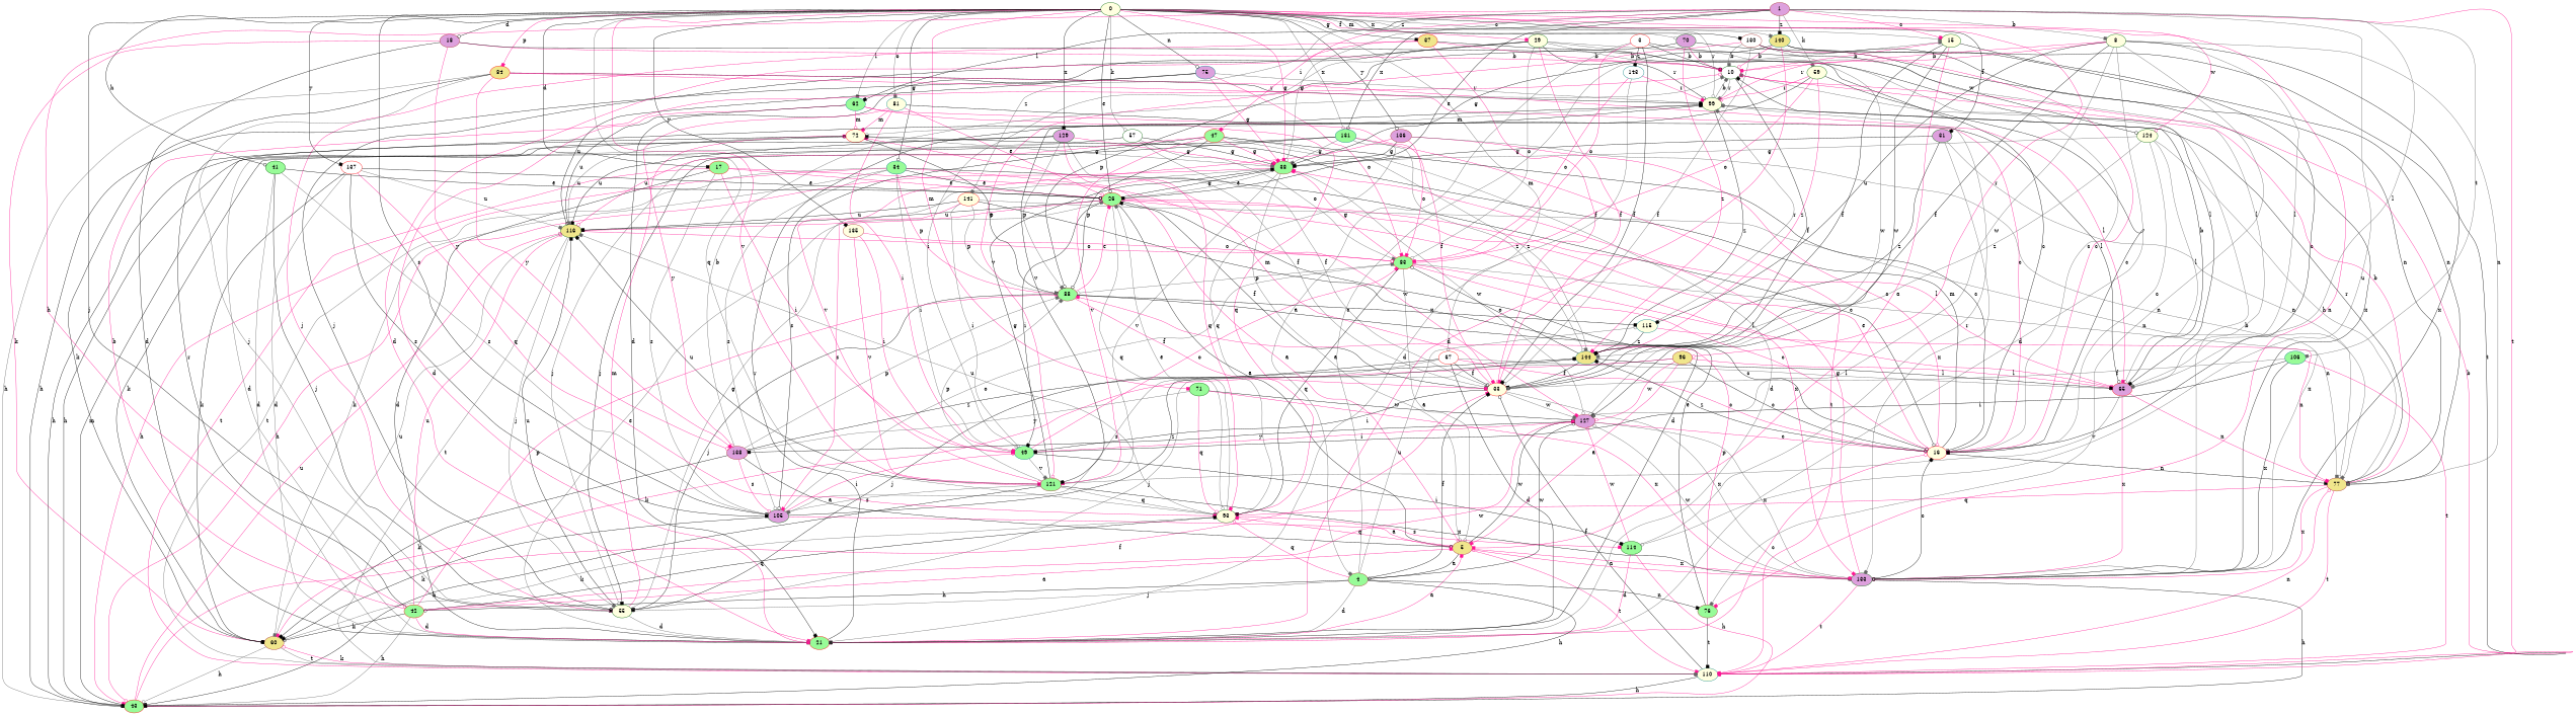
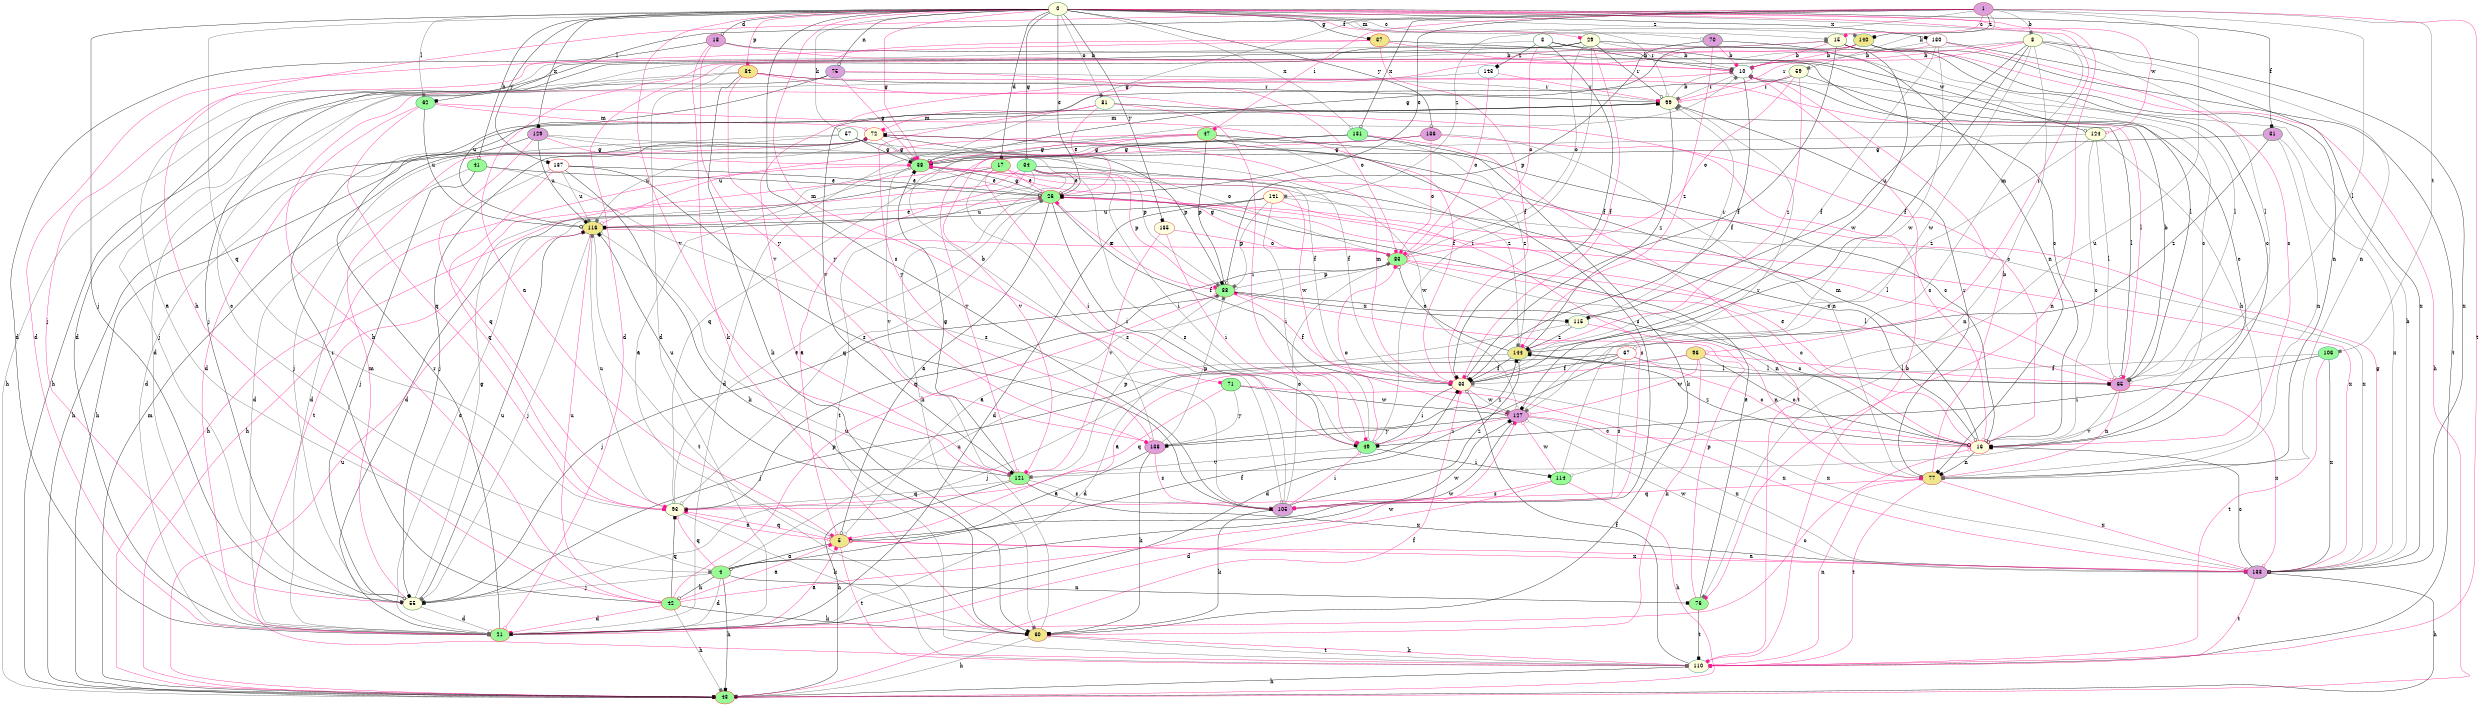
  strict digraph {
    node [color=darkgreen fillcolor=palegreen style=filled]
    edge [arrowhead=box color=black]
    0 [fillcolor=lightyellow]
    15 [fillcolor=lightyellow]
    17 [color=red]
    18 [color=brown fillcolor=plum]
    26 [color=red]
    29 [fillcolor=lightyellow]
    31 [fillcolor=plum]
    34 [color=teal]
    37 [color=red fillcolor=khaki]
    38 [color=brown]
    41
    55 [fillcolor=lightyellow]
    57 [fillcolor=white]
    62 [color=teal]
    67 [color=red fillcolor=white]
    70 [fillcolor=plum]
    71
    75 [color=teal fillcolor=plum]
    76 [color=brown]
    81 [color=teal fillcolor=lightyellow]
    84 [color=red fillcolor=khaki]
    93 [fillcolor=lightyellow]
    96 [color=brown fillcolor=khaki]
    99 [fillcolor=lightyellow]
    105 [fillcolor=plum]
    121 [color=brown]
    124 [fillcolor=lightyellow]
    129 [fillcolor=plum]
    130 [color=brown fillcolor=white]
    131 [color=teal]
    135 [color=brown fillcolor=lightyellow]
    136 [color=brown fillcolor=plum]
    137 [color=red fillcolor=white]
    140 [color=teal fillcolor=khaki]
    10 [fillcolor=white]
    33 [color=red fillcolor=lightyellow]
    43 [color=red]
    127 [color=brown fillcolor=plum]
    5 [color=brown fillcolor=khaki]
    16 [color=red fillcolor=lightyellow]
    110 [color=teal fillcolor=lightyellow]
    21 [color=red]
    49 [color=teal]
    60 [color=brown fillcolor=khaki]
    138 [color=brown fillcolor=plum]
    65 [color=red fillcolor=plum]
    133 [fillcolor=plum]
    116 [fillcolor=khaki]
    83 [color=red]
    77 [color=brown fillcolor=khaki]
    144 [color=teal fillcolor=khaki]
    88 [color=brown]
    72 [color=red fillcolor=lightyellow]
    1 [color=brown fillcolor=plum]
    8 [fillcolor=lightyellow]
    42 [color=red]
    47 [color=red]
    59 [fillcolor=lightyellow]
    106 [color=teal]
    114
    141 [color=red fillcolor=lightyellow]
    115 [color=teal fillcolor=lightyellow]
-   3 [color=red fillcolor=white]
+   3 [fillcolor=white]
    4 [color=brown]
    143 [color=teal fillcolor=white]
    0 -> 15 [color=gray40 label=c]
    0 -> 17 [label=d]
    0 -> 18 [arrowhead=odot label=d]
    0 -> 26 [arrowhead=odot label=e]
    0 -> 29 [color=deeppink label=f]
    0 -> 31 [label=f]
    0 -> 34 [arrowhead=odot label=g]
    0 -> 37 [label=g]
    0 -> 38 [color=deeppink label=g]
    0 -> 41 [arrowhead=odot label=h]
    0 -> 55 [label=j]
    0 -> 57 [arrowhead=odot color=gray40 label=k]
    0 -> 62 [color=gray40 label=l]
    0 -> 67 [arrowhead=odot color=gray40 label=m]
    0 -> 70 [arrowhead=odot color=gray40 label=m]
    0 -> 71 [color=deeppink label=m]
    0 -> 75 [arrowhead=odot label=n]
    0 -> 76 [color=deeppink label=n]
    0 -> 81 [color=gray40 label=o]
    0 -> 84 [color=deeppink label=p]
    0 -> 93 [color=gray40 label=q]
    0 -> 96 [arrowhead=odot color=deeppink label=r]
    0 -> 99 [arrowhead=odot color=gray40 label=r]
    0 -> 105 [arrowhead=odot label=s]
    0 -> 121 [color=deeppink label=v]
    0 -> 124 [arrowhead=odot color=deeppink label=w]
    0 -> 129 [label=x]
    0 -> 130 [label=x]
    0 -> 131 [arrowhead=odot color=gray40 label=x]
    0 -> 135 [label=y]
    0 -> 136 [arrowhead=odot label=y]
    0 -> 137 [label=y]
    0 -> 140 [color=gray40 label=z]
    15 -> 10 [color=deeppink label=b]
    15 -> 33 [arrowhead=odot label=f]
+   15 -> 43 [arrowhead=odot color=deeppink label=h]
    15 -> 127 [label=w]
    15 -> 5 [color=deeppink label=a]
    15 -> 16 [arrowhead=odot label=c]
    17 -> 26 [arrowhead=odot color=deeppink label=e]
    17 -> 105 [arrowhead=odot color=gray40 label=s]
    17 -> 127 [color=deeppink label=w]
    17 -> 110 [arrowhead=odot color=deeppink label=t]
    17 -> 21 [arrowhead=odot label=d]
    17 -> 49 [color=deeppink label=i]
    18 -> 10 [color=deeppink label=b]
    18 -> 16 [arrowhead=odot label=c]
    18 -> 21 [label=d]
    18 -> 60 [arrowhead=odot color=deeppink label=k]
    18 -> 138 [arrowhead=odot color=deeppink label=y]
    26 -> 38 [arrowhead=odot label=g]
    26 -> 93 [arrowhead=odot color=gray40 label=q]
    26 -> 33 [label=f]
    26 -> 5 [arrowhead=odot label=a]
    26 -> 49 [label=i]
    26 -> 65 [arrowhead=odot color=deeppink label=l]
    26 -> 133 [color=deeppink label=x]
    26 -> 116 [label=u]
    29 -> 55 [arrowhead=odot label=j]
    29 -> 99 [arrowhead=odot label=r]
    29 -> 10 [color=gray40 label=b]
    29 -> 33 [color=deeppink label=f]
    29 -> 16 [color=gray40 label=c]
    29 -> 21 [label=d]
    29 -> 49 [arrowhead=odot color=gray40 label=i]
    29 -> 65 [arrowhead=odot color=gray40 label=l]
    29 -> 83 [arrowhead=odot color=gray40 label=o]
    31 -> 38 [arrowhead=odot label=g]
    31 -> 133 [color=gray40 label=x]
    31 -> 77 [arrowhead=odot color=gray40 label=n]
    31 -> 144 [label=z]
    34 -> 26 [arrowhead=odot label=e]
    34 -> 105 [arrowhead=odot color=gray40 label=s]
    34 -> 43 [color=deeppink label=h]
    34 -> 5 [arrowhead=odot color=deeppink label=a]
    34 -> 16 [arrowhead=odot label=c]
    34 -> 110 [arrowhead=odot color=gray40 label=t]
    34 -> 49 [color=gray40 label=i]
    34 -> 60 [color=gray40 label=k]
    34 -> 88 [color=deeppink label=p]
    37 -> 55 [arrowhead=odot color=deeppink label=j]
    37 -> 10 [arrowhead=odot color=deeppink label=b]
    37 -> 33 [arrowhead=odot color=deeppink label=f]
    37 -> 21 [color=deeppink label=d]
    37 -> 65 [label=l]
    38 -> 26 [arrowhead=odot color=gray40 label=e]
    38 -> 121 [color=gray40 label=v]
    38 -> 43 [arrowhead=odot color=deeppink label=h]
    38 -> 127 [arrowhead=odot color=gray40 label=w]
    38 -> 5 [arrowhead=odot color=gray40 label=a]
    41 -> 26 [arrowhead=odot label=e]
    41 -> 55 [arrowhead=odot label=j]
    41 -> 105 [color=gray40 label=s]
    41 -> 21 [arrowhead=odot color=gray40 label=d]
    55 -> 38 [arrowhead=odot color=gray40 label=g]
    55 -> 21 [arrowhead=odot color=gray40 label=d]
    55 -> 116 [label=u]
    55 -> 72 [color=deeppink label=m]
    57 -> 38 [label=g]
    57 -> 55 [arrowhead=odot color=gray40 label=j]
    57 -> 33 [arrowhead=odot color=gray40 label=f]
    57 -> 21 [arrowhead=odot color=gray40 label=d]
    57 -> 83 [color=gray40 label=o]
    62 -> 93 [color=deeppink label=q]
    62 -> 33 [color=deeppink label=f]
    62 -> 21 [arrowhead=odot color=deeppink label=d]
    62 -> 116 [arrowhead=odot label=u]
    62 -> 72 [arrowhead=odot color=deeppink label=m]
    67 -> 55 [label=j]
    67 -> 105 [arrowhead=odot color=gray40 label=s]
    67 -> 33 [arrowhead=odot label=f]
    67 -> 16 [arrowhead=odot color=deeppink label=c]
    67 -> 21 [arrowhead=odot label=d]
    67 -> 65 [arrowhead=odot color=gray40 label=l]
    70 -> 10 [color=deeppink label=b]
    70 -> 77 [label=n]
    70 -> 144 [color=deeppink label=z]
    70 -> 88 [arrowhead=odot label=p]
    71 -> 93 [arrowhead=odot color=deeppink label=q]
    71 -> 127 [arrowhead=odot label=w]
    71 -> 138 [arrowhead=odot color=gray40 label=y]
    71 -> 133 [arrowhead=odot color=deeppink label=x]
    75 -> 38 [color=deeppink label=g]
    75 -> 99 [color=gray40 label=r]
    75 -> 43 [label=h]
    75 -> 116 [arrowhead=odot label=u]
    75 -> 83 [color=deeppink label=o]
    76 -> 26 [label=e]
    76 -> 110 [label=t]
    76 -> 88 [color=deeppink label=p]
    81 -> 26 [arrowhead=odot color=deeppink label=e]
    81 -> 49 [color=deeppink label=i]
    81 -> 138 [arrowhead=odot color=deeppink label=y]
    81 -> 65 [arrowhead=odot label=l]
    81 -> 72 [color=deeppink label=m]
    84 -> 55 [arrowhead=odot color=gray40 label=j]
    84 -> 99 [label=r]
    84 -> 43 [arrowhead=odot color=gray40 label=h]
    84 -> 16 [arrowhead=odot color=deeppink label=c]
    84 -> 60 [label=k]
    84 -> 138 [color=deeppink label=y]
    84 -> 65 [color=deeppink label=l]
    93 -> 26 [color=gray40 label=e]
    93 -> 5 [arrowhead=odot color=deeppink label=a]
    93 -> 60 [arrowhead=odot color=gray40 label=k]
    93 -> 116 [color=gray40 label=u]
    96 -> 55 [color=gray40 label=j]
    96 -> 127 [arrowhead=odot color=deeppink label=w]
    96 -> 5 [color=deeppink label=a]
    96 -> 16 [arrowhead=odot label=c]
    96 -> 60 [color=deeppink label=k]
    96 -> 65 [color=deeppink label=l]
    99 -> 10 [color=gray40 label=b]
    99 -> 144 [arrowhead=odot label=z]
    99 -> 72 [arrowhead=odot color=gray40 label=m]
    105 -> 49 [arrowhead=odot color=deeppink label=i]
    105 -> 60 [label=k]
    105 -> 83 [color=gray40 label=o]
    105 -> 144 [arrowhead=odot label=z]
    121 -> 38 [label=g]
    121 -> 93 [arrowhead=odot color=gray40 label=q]
    121 -> 105 [color=gray40 label=s]
    121 -> 43 [label=h]
    121 -> 133 [label=x]
    121 -> 116 [label=u]
    121 -> 88 [color=gray40 label=p]
    124 -> 38 [color=gray40 label=g]
    124 -> 16 [arrowhead=odot color=gray40 label=c]
    124 -> 65 [arrowhead=odot color=gray40 label=l]
    124 -> 77 [arrowhead=odot color=gray40 label=h]
    124 -> 144 [color=gray40 label=z]
    129 -> 38 [color=deeppink label=g]
    129 -> 93 [color=deeppink label=q]
    129 -> 33 [color=gray40 label=f]
    129 -> 43 [arrowhead=odot label=h]
    129 -> 116 [label=u]
    129 -> 88 [color=gray40 label=p]
    130 -> 121 [arrowhead=odot color=deeppink label=v]
    130 -> 10 [color=gray40 label=b]
    130 -> 33 [arrowhead=odot color=gray40 label=f]
    130 -> 127 [arrowhead=odot color=gray40 label=w]
    130 -> 16 [color=deeppink label=c]
    130 -> 133 [arrowhead=odot label=x]
    131 -> 38 [color=gray40 label=g]
    131 -> 55 [label=j]
    131 -> 93 [arrowhead=odot color=gray40 label=q]
    131 -> 110 [color=deeppink label=t]
    131 -> 60 [arrowhead=odot label=k]
    131 -> 144 [arrowhead=odot color=gray40 label=z]
    135 -> 121 [arrowhead=odot color=deeppink label=v]
    135 -> 49 [color=deeppink label=i]
    135 -> 83 [arrowhead=odot color=deeppink label=o]
    136 -> 38 [label=g]
    136 -> 121 [arrowhead=odot color=deeppink label=v]
    136 -> 16 [arrowhead=odot color=deeppink label=c]
    136 -> 83 [color=deeppink label=o]
    136 -> 77 [color=gray40 label=n]
    137 -> 26 [arrowhead=odot label=e]
    137 -> 93 [color=deeppink label=q]
    137 -> 105 [label=s]
    137 -> 21 [color=gray40 label=d]
    137 -> 60 [label=k]
    137 -> 116 [color=gray40 label=u]
    140 -> 38 [arrowhead=odot label=g]
    140 -> 10 [arrowhead=odot color=deeppink label=b]
    140 -> 110 [arrowhead=odot label=t]
    140 -> 21 [arrowhead=odot color=deeppink label=d]
    140 -> 77 [arrowhead=odot label=n]
    10 -> 99 [color=gray40 label=r]
    10 -> 33 [label=f]
    33 -> 127 [color=gray40 label=w]
    33 -> 49 [arrowhead=odot label=i]
    33 -> 133 [arrowhead=odot color=gray40 label=x]
    33 -> 72 [color=deeppink label=m]
    43 -> 33 [color=deeppink label=f]
    43 -> 116 [arrowhead=odot color=deeppink label=u]
    43 -> 72 [arrowhead=odot label=m]
    127 -> 16 [arrowhead=odot color=deeppink label=c]
    127 -> 49 [arrowhead=odot color=deeppink label=i]
    127 -> 138 [label=y]
    127 -> 133 [arrowhead=odot color=gray40 label=x]
    5 -> 93 [color=deeppink label=q]
    5 -> 127 [label=w]
    5 -> 110 [color=deeppink label=t]
    5 -> 133 [color=deeppink label=x]
    5 -> 4 [arrowhead=odot label=a]
    16 -> 26 [arrowhead=odot color=deeppink label=e]
    16 -> 77 [label=n]
    16 -> 144 [label=z]
    16 -> 72 [label=m]
    110 -> 10 [color=deeppink label=b]
    110 -> 33 [arrowhead=odot label=f]
    110 -> 43 [arrowhead=odot label=h]
    110 -> 60 [arrowhead=odot color=deeppink label=k]
    110 -> 77 [arrowhead=odot color=deeppink label=n]
    21 -> 26 [color=gray40 label=e]
    21 -> 99 [label=r]
    21 -> 5 [color=deeppink label=a]
    21 -> 16 [arrowhead=odot color=deeppink label=c]
    49 -> 121 [color=gray40 label=v]
    49 -> 83 [color=deeppink label=o]
    49 -> 114 [label=i]
    60 -> 43 [arrowhead=odot color=gray40 label=h]
    60 -> 110 [arrowhead=odot color=gray40 label=t]
    60 -> 116 [arrowhead=odot color=gray40 label=u]
    138 -> 105 [arrowhead=odot color=deeppink label=s]
    138 -> 10 [color=gray40 label=b]
    138 -> 5 [arrowhead=odot label=a]
    138 -> 60 [label=k]
    138 -> 144 [label=z]
    138 -> 88 [color=gray40 label=p]
    65 -> 121 [arrowhead=odot color=gray40 label=v]
    65 -> 10 [label=b]
    65 -> 133 [arrowhead=odot color=deeppink label=x]
    65 -> 77 [arrowhead=odot color=deeppink label=n]
    133 -> 38 [color=deeppink label=g]
    133 -> 10 [color=gray40 label=b]
    133 -> 43 [arrowhead=odot label=h]
    133 -> 127 [arrowhead=odot color=gray40 label=w]
    133 -> 5 [arrowhead=odot color=deeppink label=a]
    133 -> 16 [label=c]
    133 -> 110 [arrowhead=odot color=deeppink label=t]
    116 -> 26 [arrowhead=odot color=deeppink label=e]
    116 -> 55 [color=gray40 label=j]
    116 -> 110 [color=gray40 label=t]
    116 -> 83 [arrowhead=odot color=deeppink label=o]
    83 -> 38 [color=deeppink label=g]
    83 -> 93 [label=q]
    83 -> 5 [arrowhead=odot color=gray40 label=a]
    83 -> 16 [arrowhead=odot color=deeppink label=c]
    83 -> 65 [arrowhead=odot color=deeppink label=l]
    83 -> 77 [color=gray40 label=n]
    83 -> 88 [arrowhead=odot color=gray40 label=p]
    77 -> 93 [arrowhead=odot color=deeppink label=q]
    77 -> 99 [arrowhead=odot label=r]
    77 -> 10 [arrowhead=odot color=deeppink label=b]
    77 -> 110 [arrowhead=odot color=deeppink label=t]
    77 -> 133 [arrowhead=odot color=deeppink label=x]
    144 -> 33 [label=f]
+   144 -> 21 [color=gray40 label=d]
    144 -> 65 [label=l]
    144 -> 83 [arrowhead=odot label=o]
    88 -> 26 [color=deeppink label=e]
    88 -> 55 [label=j]
    88 -> 33 [color=deeppink label=f]
    88 -> 16 [arrowhead=odot label=c]
    88 -> 115 [label=x]
    72 -> 38 [color=gray40 label=g]
    72 -> 43 [arrowhead=odot label=h]
    72 -> 116 [color=gray40 label=u]
    72 -> 88 [label=p]
    1 -> 15 [color=deeppink label=c]
    1 -> 26 [label=e]
    1 -> 38 [arrowhead=odot color=gray40 label=g]
    1 -> 62 [label=l]
    1 -> 131 [arrowhead=odot label=x]
    1 -> 140 [label=z]
    1 -> 110 [color=deeppink label=t]
    1 -> 65 [color=gray40 label=l]
    1 -> 8 [color=gray40 label=b]
    1 -> 42 [arrowhead=odot color=deeppink label=h]
    1 -> 47 [color=deeppink label=i]
    1 -> 59 [color=gray40 label=k]
    1 -> 106 [color=gray40 label=t]
    1 -> 114 [arrowhead=odot color=gray40 label=u]
    1 -> 141 [color=gray40 label=z]
    8 -> 76 [color=gray40 label=n]
    8 -> 99 [arrowhead=odot color=deeppink label=r]
    8 -> 10 [arrowhead=odot color=deeppink label=b]
    8 -> 33 [arrowhead=odot label=f]
    8 -> 127 [color=gray40 label=w]
    8 -> 21 [color=gray40 label=d]
    8 -> 65 [arrowhead=odot color=gray40 label=l]
    8 -> 133 [arrowhead=odot label=x]
    8 -> 77 [color=gray40 label=n]
    8 -> 115 [label=u]
    42 -> 93 [label=q]
    42 -> 99 [label=r]
    42 -> 10 [arrowhead=odot color=deeppink label=b]
    42 -> 43 [color=gray40 label=h]
    42 -> 127 [color=deeppink label=w]
    42 -> 5 [color=deeppink label=a]
    42 -> 21 [color=deeppink label=d]
    42 -> 60 [arrowhead=odot label=k]
    42 -> 116 [arrowhead=odot color=deeppink label=u]
    42 -> 88 [arrowhead=odot color=deeppink label=p]
    47 -> 38 [color=deeppink label=g]
    47 -> 105 [arrowhead=odot label=s]
    47 -> 121 [color=deeppink label=v]
    47 -> 16 [arrowhead=odot label=c]
    47 -> 21 [arrowhead=odot color=gray40 label=d]
    47 -> 116 [arrowhead=odot color=deeppink label=u]
    47 -> 144 [color=gray40 label=z]
    47 -> 88 [arrowhead=odot label=p]
    59 -> 99 [arrowhead=odot color=deeppink label=r]
    59 -> 121 [label=v]
    59 -> 16 [label=c]
    59 -> 83 [arrowhead=odot color=deeppink label=o]
    59 -> 144 [arrowhead=odot color=deeppink label=z]
    106 -> 33 [color=gray40 label=f]
    106 -> 110 [color=deeppink label=t]
    106 -> 49 [label=i]
    106 -> 133 [arrowhead=odot label=x]
    114 -> 99 [color=gray40 label=r]
-   105 -> 114 [color=deeppink label=s]
+   114 -> 105 [color=deeppink label=s]
    114 -> 43 [arrowhead=odot color=deeppink label=h]
    114 -> 127 [arrowhead=odot color=deeppink label=w]
    114 -> 21 [arrowhead=odot color=deeppink label=d]
    141 -> 105 [color=deeppink label=s]
    141 -> 21 [label=d]
    141 -> 49 [arrowhead=odot color=gray40 label=i]
    141 -> 133 [arrowhead=odot color=gray40 label=x]
    141 -> 116 [label=u]
    141 -> 88 [color=gray40 label=p]
    115 -> 99 [color=gray40 label=r]
    115 -> 77 [color=deeppink label=n]
    115 -> 144 [label=z]
    3 -> 124 [arrowhead=odot label=w]
    3 -> 10 [arrowhead=odot label=b]
    3 -> 33 [label=f]
    3 -> 83 [arrowhead=odot color=deeppink label=o]
    3 -> 4 [color=gray40 label=a]
    3 -> 143 [label=z]
    4 -> 15 [color=gray40 label=c]
    4 -> 55 [arrowhead=odot color=gray40 label=j]
    4 -> 76 [label=n]
    4 -> 93 [arrowhead=odot color=deeppink label=q]
    4 -> 33 [label=f]
    4 -> 43 [label=h]
    4 -> 127 [arrowhead=odot label=w]
    4 -> 21 [arrowhead=odot color=gray40 label=d]
    4 -> 42 [arrowhead=odot label=h]
    4 -> 115 [arrowhead=odot color=gray40 label=u]
    143 -> 99 [color=deeppink label=r]
    143 -> 21 [arrowhead=odot color=gray40 label=d]
    143 -> 83 [color=deeppink label=o]
  }
